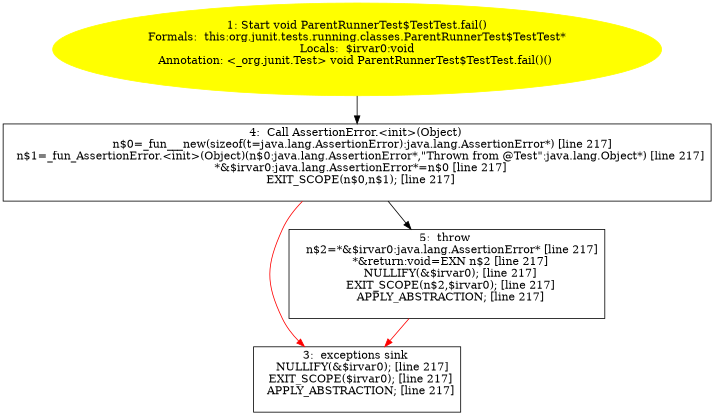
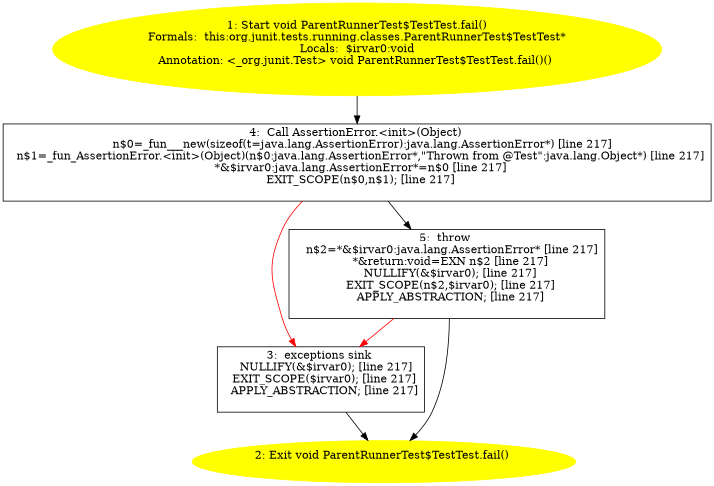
  digraph {
    node [shape=box]
    n1 [color=yellow label="1: Start void ParentRunnerTest$TestTest.fail()\nFormals:  this:org.junit.tests.running.classes.ParentRunnerTest$TestTest*\nLocals:  $irvar0:void\nAnnotation: <_org.junit.Test> void ParentRunnerTest$TestTest.fail()() \n  " style=filled shape=""]
    n2 [label="4:  Call AssertionError.<init>(Object) \n   n$0=_fun___new(sizeof(t=java.lang.AssertionError):java.lang.AssertionError*) [line 217]\n  n$1=_fun_AssertionError.<init>(Object)(n$0:java.lang.AssertionError*,\"Thrown from @Test\":java.lang.Object*) [line 217]\n  *&$irvar0:java.lang.AssertionError*=n$0 [line 217]\n  EXIT_SCOPE(n$0,n$1); [line 217]\n "]
    n3 [label="3:  exceptions sink \n   NULLIFY(&$irvar0); [line 217]\n  EXIT_SCOPE($irvar0); [line 217]\n  APPLY_ABSTRACTION; [line 217]\n "]
    n4 [label="5:  throw \n   n$2=*&$irvar0:java.lang.AssertionError* [line 217]\n  *&return:void=EXN n$2 [line 217]\n  NULLIFY(&$irvar0); [line 217]\n  EXIT_SCOPE(n$2,$irvar0); [line 217]\n  APPLY_ABSTRACTION; [line 217]\n "]
+   n5 [color=yellow label="2: Exit void ParentRunnerTest$TestTest.fail() \n  " style=filled shape=""]
    n1 -> n2
    n2 -> n3 [color=red]
    n2 -> n4
+   n3 -> n5
    n4 -> n3 [color=red]
+   n4 -> n5
  }
